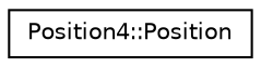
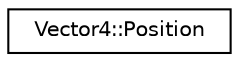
  digraph {
    rankdir=LR
-   n1 [color=black fillcolor=white fontname=Helvetica fontsize=10 height=0.2 label="Position4::Position" shape=record style=filled width=0.4]
+   n1 [color=black fillcolor=white fontname=Helvetica fontsize=10 height=0.2 label="Vector4::Position" shape=record style=filled width=0.4]
  }
